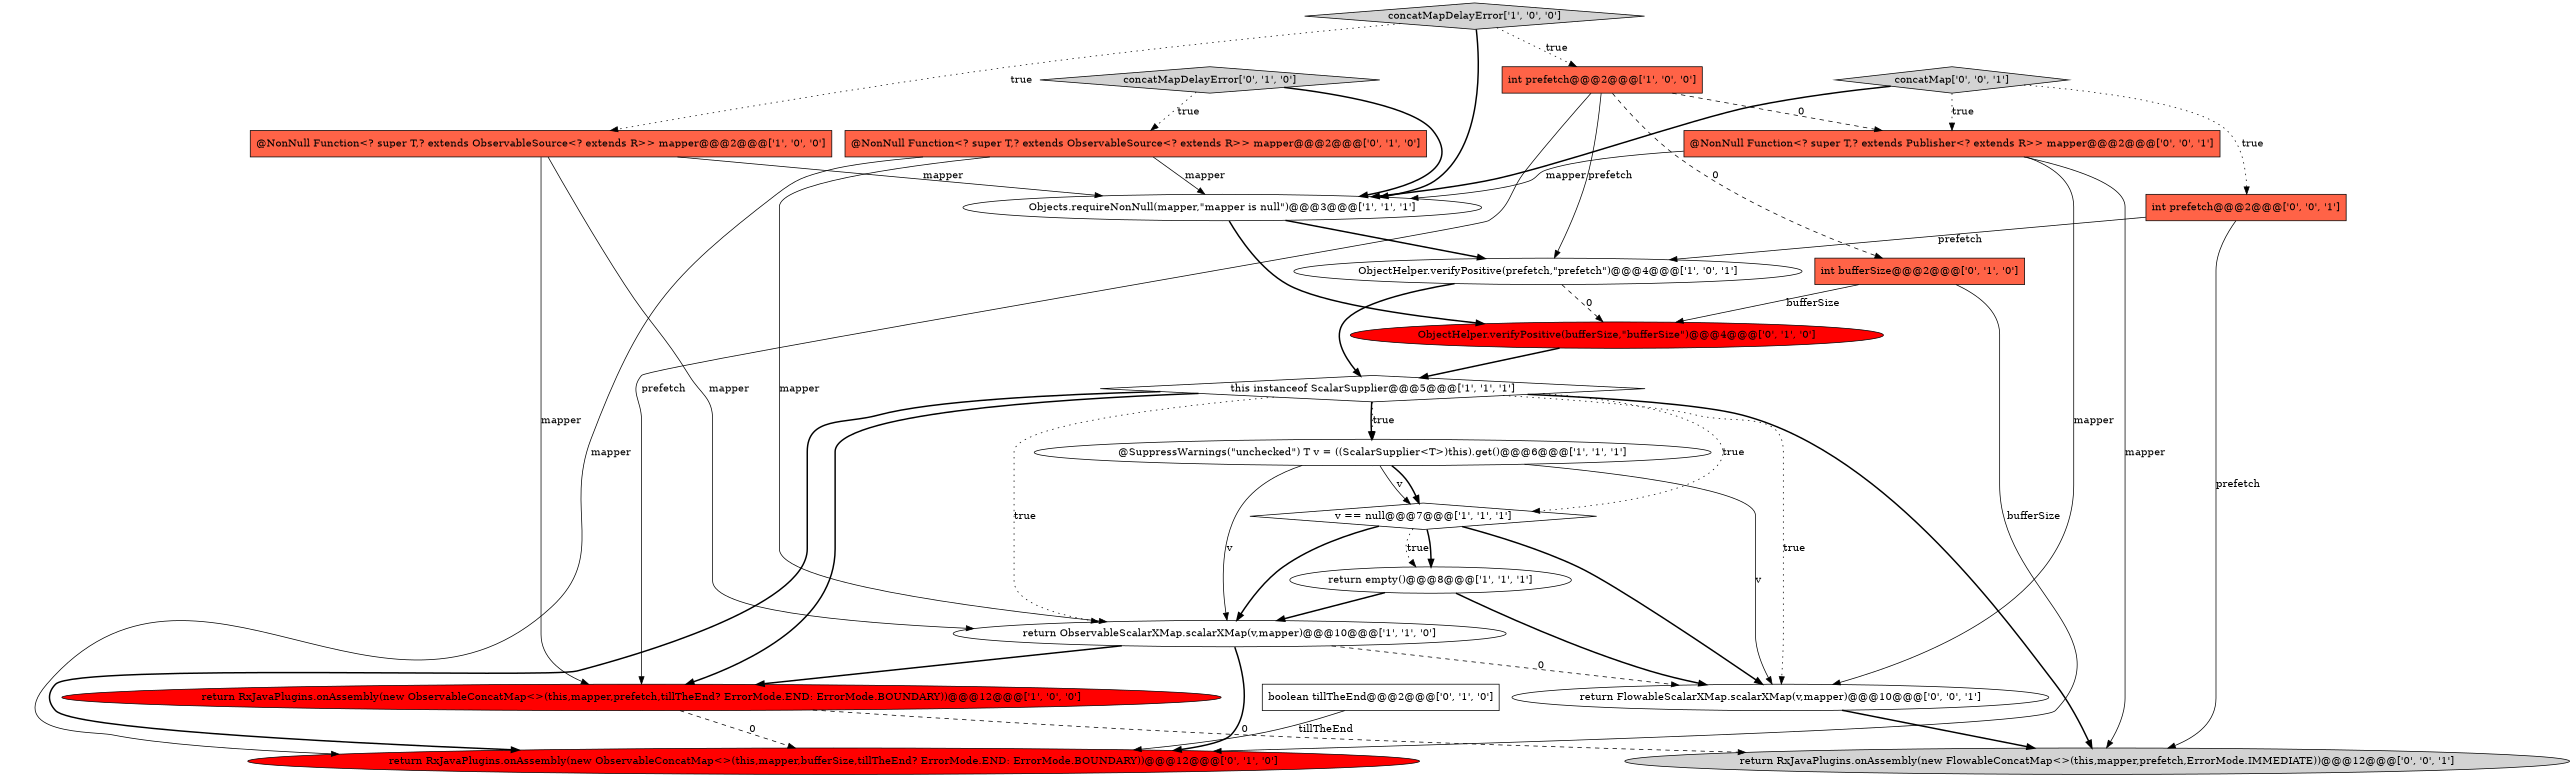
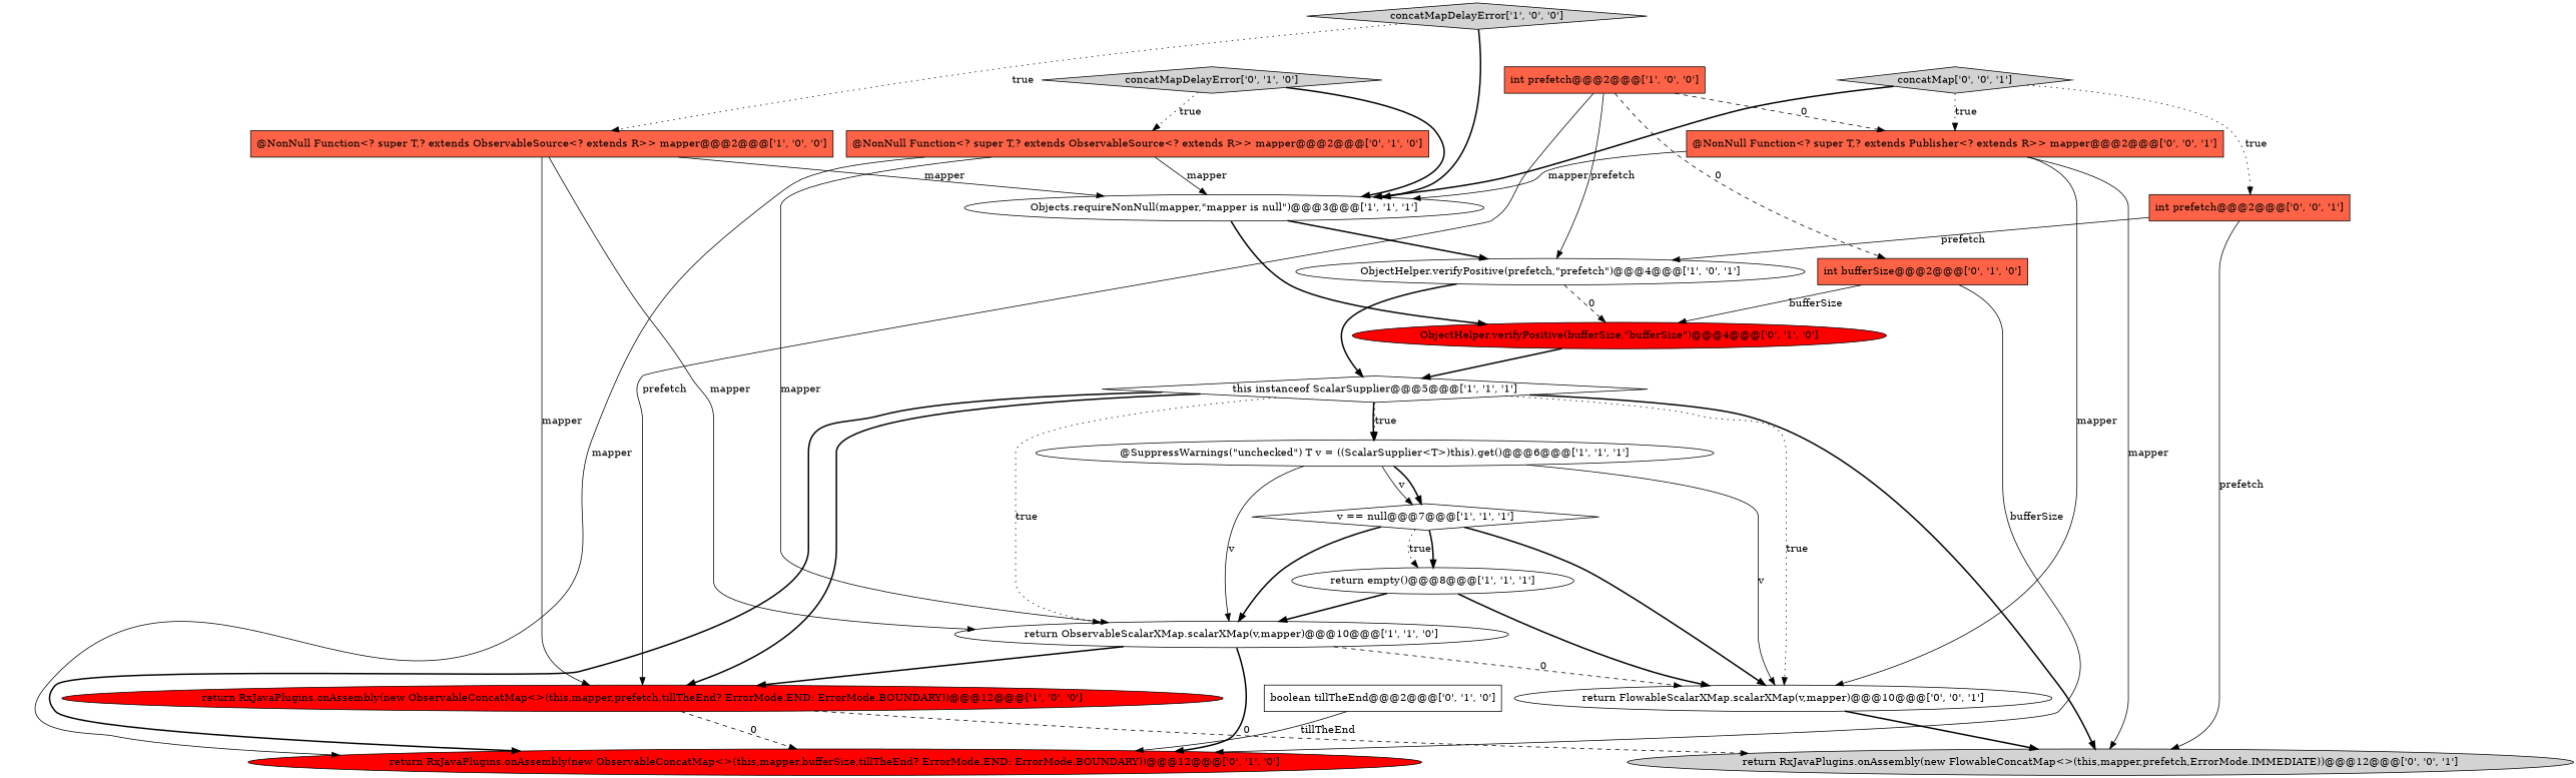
  digraph {
    node [fillcolor=white shape=ellipse style=filled]
    edge [style=bold]
    n1 [label="ObjectHelper.verifyPositive(prefetch,\"prefetch\")@@@4@@@['1', '0', '1']"]
    n2 [fillcolor=red label="ObjectHelper.verifyPositive(bufferSize,\"bufferSize\")@@@4@@@['0', '1', '0']"]
    n3 [label="this instanceof ScalarSupplier@@@5@@@['1', '1', '1']" shape=diamond]
    n4 [label="return FlowableScalarXMap.scalarXMap(v,mapper)@@@10@@@['0', '0', '1']"]
    n5 [fillcolor=lightgray label="return RxJavaPlugins.onAssembly(new FlowableConcatMap<>(this,mapper,prefetch,ErrorMode.IMMEDIATE))@@@12@@@['0', '0', '1']"]
    n6 [label="return ObservableScalarXMap.scalarXMap(v,mapper)@@@10@@@['1', '1', '0']"]
    n7 [fillcolor=red label="return RxJavaPlugins.onAssembly(new ObservableConcatMap<>(this,mapper,prefetch,tillTheEnd? ErrorMode.END: ErrorMode.BOUNDARY))@@@12@@@['1', '0', '0']"]
    n8 [fillcolor=red label="return RxJavaPlugins.onAssembly(new ObservableConcatMap<>(this,mapper,bufferSize,tillTheEnd? ErrorMode.END: ErrorMode.BOUNDARY))@@@12@@@['0', '1', '0']"]
    n9 [label="@SuppressWarnings(\"unchecked\") T v = ((ScalarSupplier<T>)this).get()@@@6@@@['1', '1', '1']"]
    n10 [label="v == null@@@7@@@['1', '1', '1']" shape=diamond]
    n11 [fillcolor=tomato label="@NonNull Function<? super T,? extends ObservableSource<? extends R>> mapper@@@2@@@['1', '0', '0']" shape=box]
    n12 [label="Objects.requireNonNull(mapper,\"mapper is null\")@@@3@@@['1', '1', '1']"]
    n13 [fillcolor=tomato label="@NonNull Function<? super T,? extends ObservableSource<? extends R>> mapper@@@2@@@['0', '1', '0']" shape=box]
    n14 [fillcolor=tomato label="@NonNull Function<? super T,? extends Publisher<? extends R>> mapper@@@2@@@['0', '0', '1']" shape=box]
    n15 [label="return empty()@@@8@@@['1', '1', '1']"]
    n16 [fillcolor=lightgray label="concatMapDelayError['1', '0', '0']" shape=diamond]
    n17 [fillcolor=tomato label="int prefetch@@@2@@@['1', '0', '0']" shape=box]
    n18 [fillcolor=tomato label="int bufferSize@@@2@@@['0', '1', '0']" shape=box]
    n19 [fillcolor=lightgray label="concatMapDelayError['0', '1', '0']" shape=diamond]
    n20 [label="boolean tillTheEnd@@@2@@@['0', '1', '0']" shape=box]
    n21 [fillcolor=tomato label="int prefetch@@@2@@@['0', '0', '1']" shape=box]
    n22 [fillcolor=lightgray label="concatMap['0', '0', '1']" shape=diamond]
    n1 -> n2 [label=0 style=dashed]
    n1 -> n3
    n2 -> n3
    n3 -> n4 [label=true style=dotted]
    n3 -> n5
    n3 -> n6 [label=true style=dotted]
    n3 -> n7
    n3 -> n8
    n3 -> n9 [label=true style=dotted]
    n3 -> n9
-   n3 -> n10 [label=true style=dotted]
    n4 -> n5
    n6 -> n4 [label=0 style=dashed]
    n6 -> n7
    n6 -> n8
    n7 -> n5 [label=0 style=dashed]
    n7 -> n8 [label=0 style=dashed]
    n9 -> n4 [label=v style=solid]
    n9 -> n6 [label=v style=solid]
    n9 -> n10
    n9 -> n10 [label=v style=solid]
    n10 -> n4
    n10 -> n6
    n10 -> n15 [label=true style=dotted]
    n10 -> n15
    n11 -> n6 [label=mapper style=solid]
    n11 -> n7 [label=mapper style=solid]
    n11 -> n12 [label=mapper style=solid]
    n12 -> n1
    n12 -> n2
    n13 -> n6 [label=mapper style=solid]
    n13 -> n8 [label=mapper style=solid]
    n13 -> n12 [label=mapper style=solid]
    n14 -> n4 [label=mapper style=solid]
    n14 -> n5 [label=mapper style=solid]
    n14 -> n12 [label=mapper style=solid]
    n15 -> n4
    n15 -> n6
    n16 -> n11 [label=true style=dotted]
    n16 -> n12
-   n16 -> n17 [label=true style=dotted]
    n17 -> n1 [label=prefetch style=solid]
    n17 -> n7 [label=prefetch style=solid]
    n17 -> n14 [label=0 style=dashed]
    n17 -> n18 [label=0 style=dashed]
    n18 -> n2 [label=bufferSize style=solid]
    n18 -> n8 [label=bufferSize style=solid]
    n19 -> n12
    n19 -> n13 [label=true style=dotted]
    n20 -> n8 [label=tillTheEnd style=solid]
    n21 -> n1 [label=prefetch style=solid]
    n21 -> n5 [label=prefetch style=solid]
    n22 -> n12
    n22 -> n14 [label=true style=dotted]
    n22 -> n21 [label=true style=dotted]
  }
